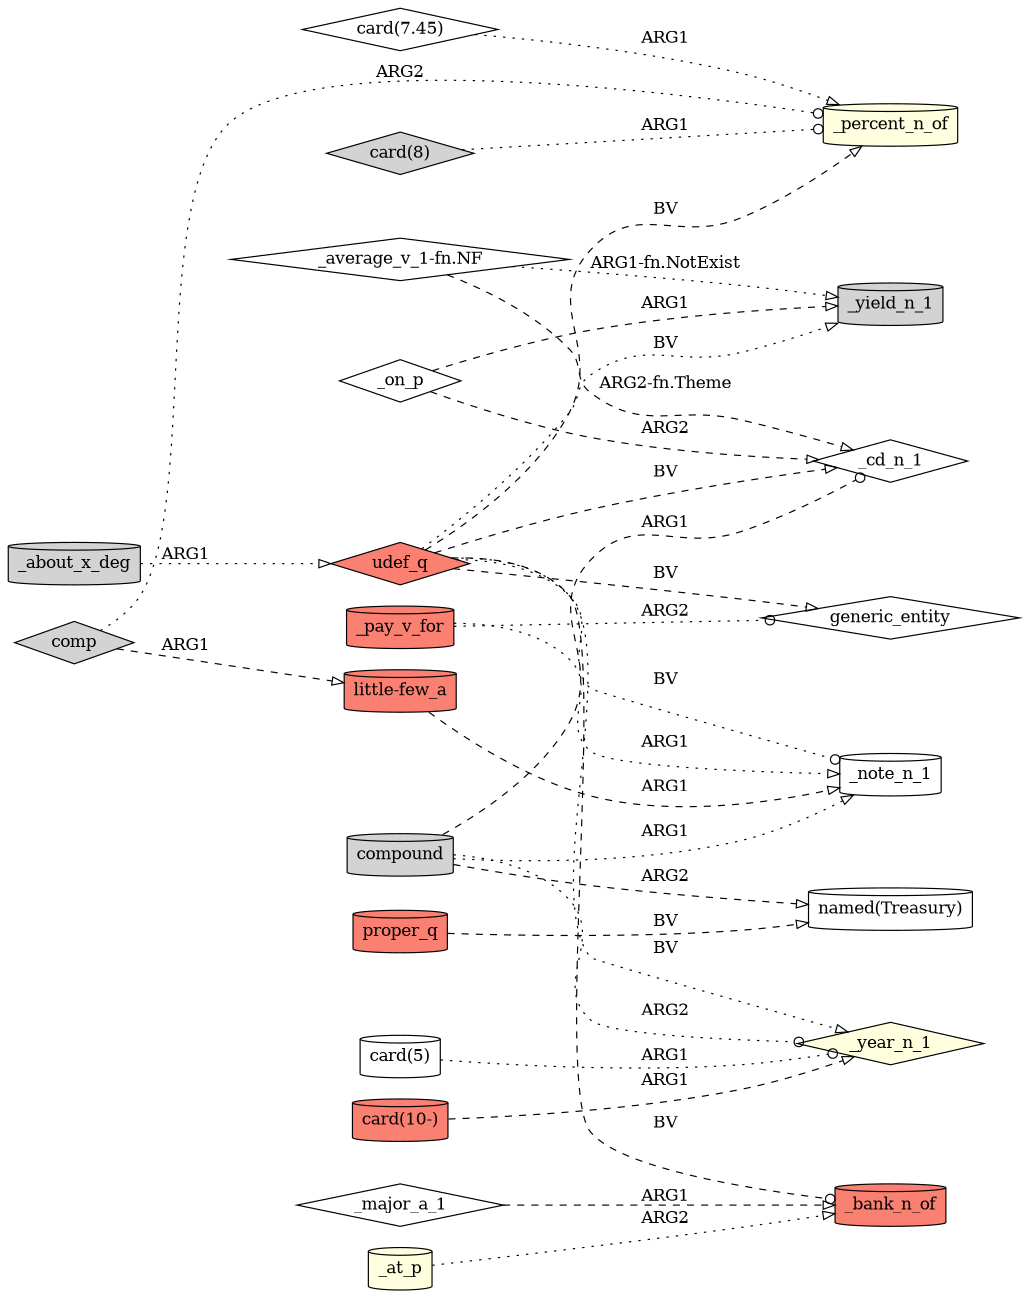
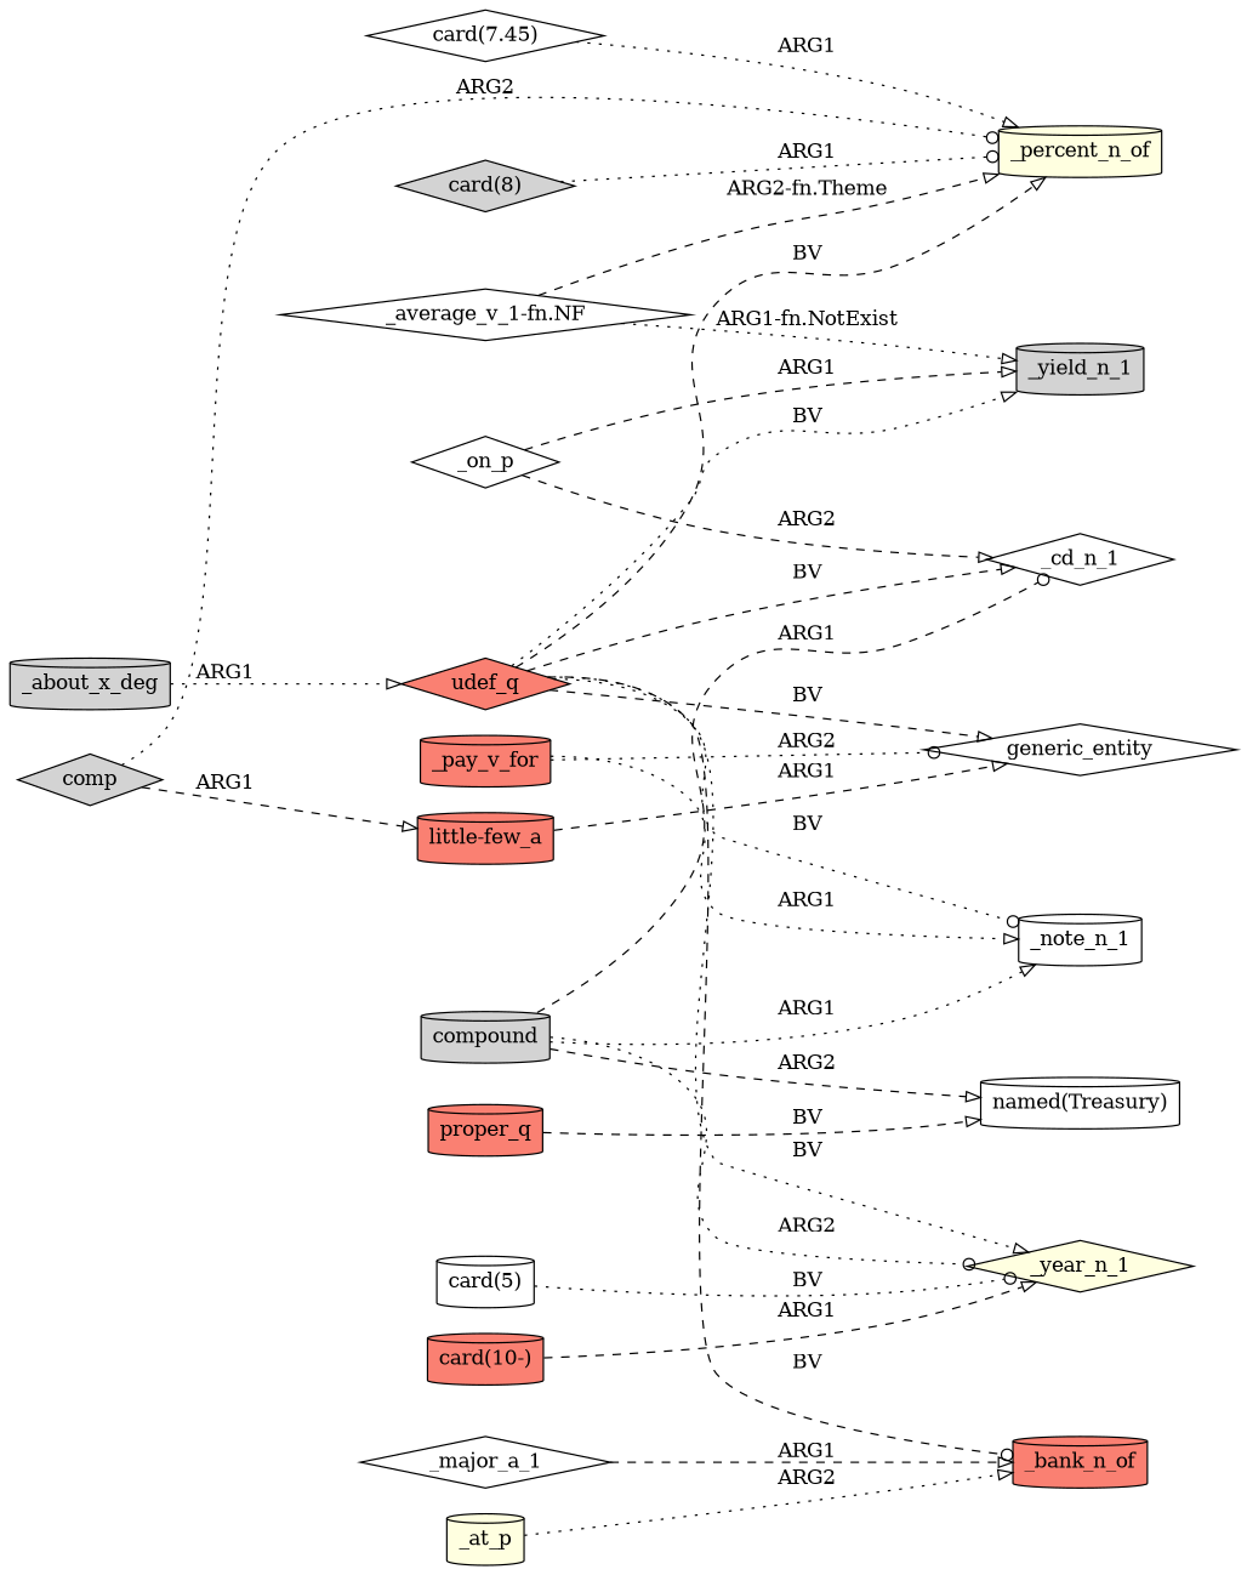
  digraph {
    rankdir=LR
    node [fillcolor=white shape=cylinder style=filled]
    edge [arrowhead=onormal style=dotted]
    "card(7.45)" [shape=diamond]
    _percent_n_of [fillcolor=lightyellow]
    compound [fillcolor=lightgrey]
    "named(Treasury)"
    _note_n_1
    _year_n_1 [fillcolor=lightyellow shape=diamond]
    _cd_n_1 [shape=diamond]
    "_average_v_1-fn.NF" [shape=diamond]
    _yield_n_1 [fillcolor=lightgrey]
    _pay_v_for [fillcolor=salmon]
    generic_entity [shape=diamond]
    udef_q [fillcolor=salmon shape=diamond]
    _bank_n_of [fillcolor=salmon]
    _at_p [fillcolor=lightyellow]
    "card(5)"
    comp [fillcolor=lightgrey shape=diamond]
    "little-few_a" [fillcolor=salmon]
    _about_x_deg [fillcolor=lightgrey]
    "card(10-)" [fillcolor=salmon]
    _major_a_1 [shape=diamond]
    proper_q [fillcolor=salmon]
    _on_p [shape=diamond]
    "card(8)" [fillcolor=lightgrey shape=diamond]
    "card(7.45)" -> _percent_n_of [label=ARG1]
    compound -> "named(Treasury)" [label=ARG2 style=dashed]
    compound -> _note_n_1 [label=ARG1]
    compound -> _year_n_1 [arrowhead=odot label=ARG2]
    compound -> _cd_n_1 [arrowhead=odot label=ARG1 style=dashed]
-   "_average_v_1-fn.NF" -> _cd_n_1 [label="ARG2-fn.Theme" style=dashed]
+   "_average_v_1-fn.NF" -> _percent_n_of [label="ARG2-fn.Theme" style=dashed]
    "_average_v_1-fn.NF" -> _yield_n_1 [label="ARG1-fn.NotExist"]
    _pay_v_for -> _note_n_1 [label=ARG1]
    _pay_v_for -> generic_entity [arrowhead=odot label=ARG2]
    udef_q -> _percent_n_of [label=BV style=dashed]
    udef_q -> _note_n_1 [arrowhead=odot label=BV]
    udef_q -> _year_n_1 [label=BV]
    udef_q -> _cd_n_1 [label=BV style=dashed]
    udef_q -> _yield_n_1 [label=BV]
    udef_q -> generic_entity [label=BV style=dashed]
    udef_q -> _bank_n_of [arrowhead=odot label=BV style=dashed]
    _at_p -> _bank_n_of [label=ARG2]
-   "card(5)" -> _year_n_1 [arrowhead=odot label=ARG1]
+   "card(5)" -> _year_n_1 [arrowhead=odot label=BV]
    comp -> _percent_n_of [arrowhead=odot label=ARG2]
    comp -> "little-few_a" [label=ARG1 style=dashed]
-   "little-few_a" -> _note_n_1 [label=ARG1 style=dashed]
+   "little-few_a" -> generic_entity [label=ARG1 style=dashed]
    _about_x_deg -> udef_q [label=ARG1]
    "card(10-)" -> _year_n_1 [label=ARG1 style=dashed]
    _major_a_1 -> _bank_n_of [label=ARG1 style=dashed]
    proper_q -> "named(Treasury)" [label=BV style=dashed]
    _on_p -> _cd_n_1 [label=ARG2 style=dashed]
    _on_p -> _yield_n_1 [label=ARG1 style=dashed]
    "card(8)" -> _percent_n_of [arrowhead=odot label=ARG1]
  }
